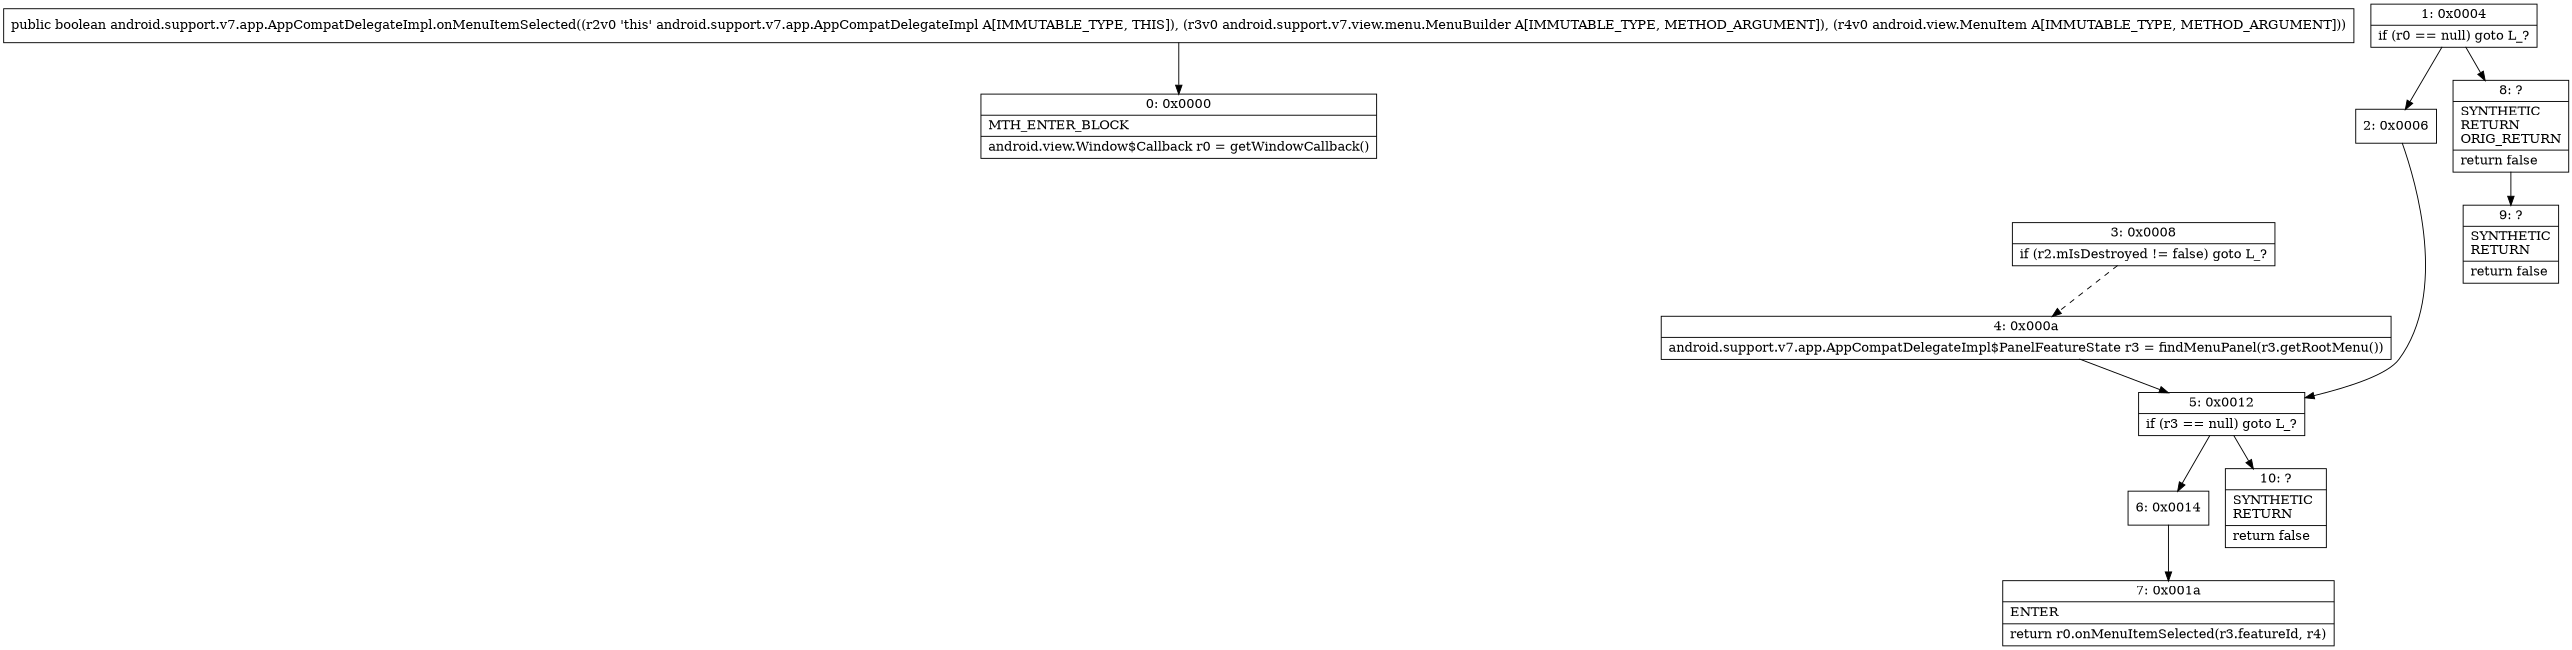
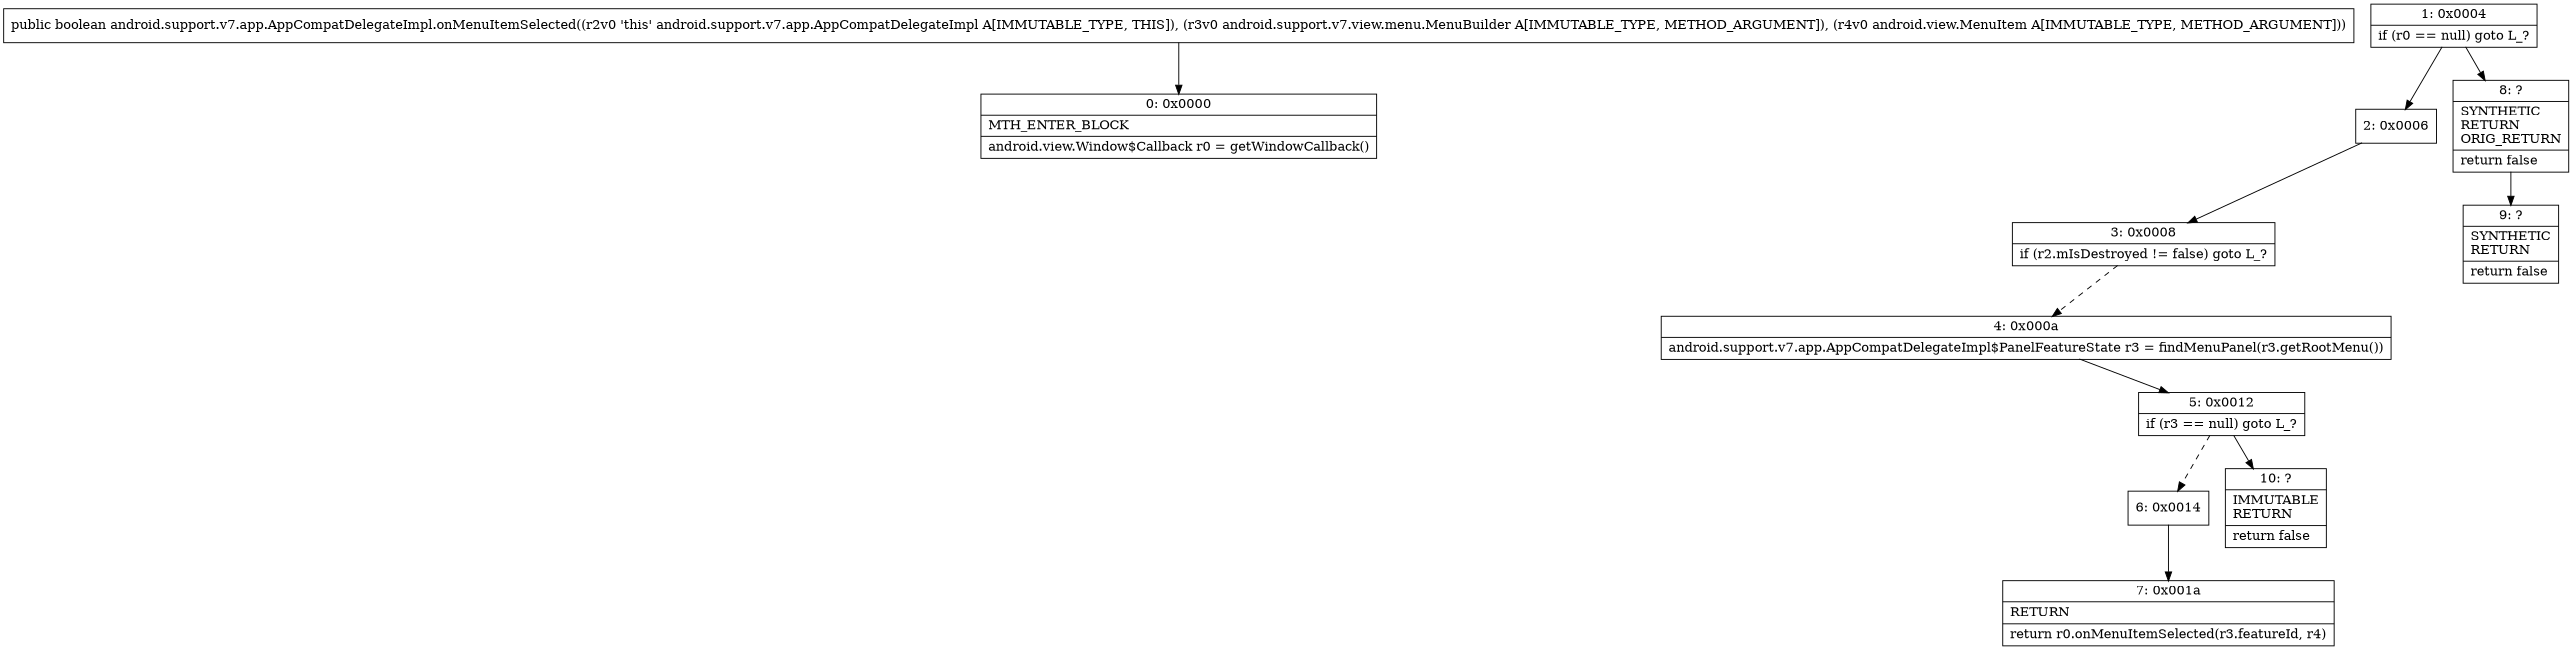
  digraph {
    node [shape=record]
    n1 [label="{0\:\ 0x0000|MTH_ENTER_BLOCK\l|android.view.Window$Callback r0 = getWindowCallback()\l}"]
    n2 [label="{1\:\ 0x0004|if (r0 == null) goto L_?\l}"]
    n3 [label="{2\:\ 0x0006}"]
    n4 [label="{8\:\ ?|SYNTHETIC\lRETURN\lORIG_RETURN\l|return false\l}"]
    n5 [label="{3\:\ 0x0008|if (r2.mIsDestroyed != false) goto L_?\l}"]
    n6 [label="{9\:\ ?|SYNTHETIC\lRETURN\l|return false\l}"]
    n7 [label="{4\:\ 0x000a|android.support.v7.app.AppCompatDelegateImpl$PanelFeatureState r3 = findMenuPanel(r3.getRootMenu())\l}"]
    n8 [label="{5\:\ 0x0012|if (r3 == null) goto L_?\l}"]
    n9 [label="{6\:\ 0x0014}"]
-   n10 [label="{10\:\ ?|SYNTHETIC\lRETURN\l|return false\l}"]
-   n11 [label="{7\:\ 0x001a|ENTER\l|return r0.onMenuItemSelected(r3.featureId, r4)\l}"]
+   n10 [label="{10\:\ ?|IMMUTABLE\lRETURN\l|return false\l}"]
+   n11 [label="{7\:\ 0x001a|RETURN\l|return r0.onMenuItemSelected(r3.featureId, r4)\l}"]
    n12 [label="{public boolean android.support.v7.app.AppCompatDelegateImpl.onMenuItemSelected((r2v0 'this' android.support.v7.app.AppCompatDelegateImpl A[IMMUTABLE_TYPE, THIS]), (r3v0 android.support.v7.view.menu.MenuBuilder A[IMMUTABLE_TYPE, METHOD_ARGUMENT]), (r4v0 android.view.MenuItem A[IMMUTABLE_TYPE, METHOD_ARGUMENT])) }"]
    n2 -> n3 [style=solid]
    n2 -> n4
-   n3 -> n8
+   n3 -> n5
    n4 -> n6
    n5 -> n7 [style=dashed]
    n7 -> n8
-   n8 -> n9 [style=solid]
+   n8 -> n9 [style=dashed]
    n8 -> n10
    n9 -> n11
    n12 -> n1
  }
